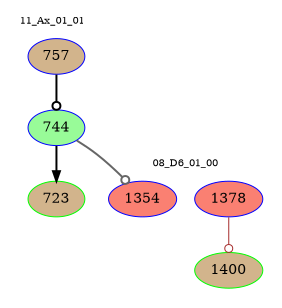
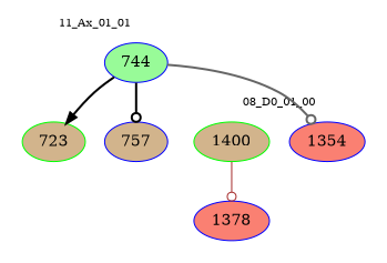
  digraph {
    node [color=blue fillcolor=tan style=filled]
    edge [arrowhead=odot color=black style=bold]
    n1 [fillcolor=palegreen label=744]
    n2 [color=green label=723]
    n3 [label=757]
    n4 [fillcolor=salmon label=1378]
    n5 [fillcolor=salmon label=1354]
    n6 [color=green label=1400]
    subgraph cluster_1 {
      color=white
      fontsize=10
      label="11_Ax_01_01"
      n1
      n2
      n3
    }
    subgraph cluster_2 {
      color=white
      fontsize=10
-     label="08_D6_01_00"
+     label="08_D0_01_00"
      n4
      n5
      n6
    }
    n1 -> n2 [arrowhead=normal]
-   n3 -> n1
+   n1 -> n3
    n1 -> n5 [color=gray40]
-   n4 -> n6 [color=brown style=solid]
+   n6 -> n4 [color=brown style=solid]
  }
